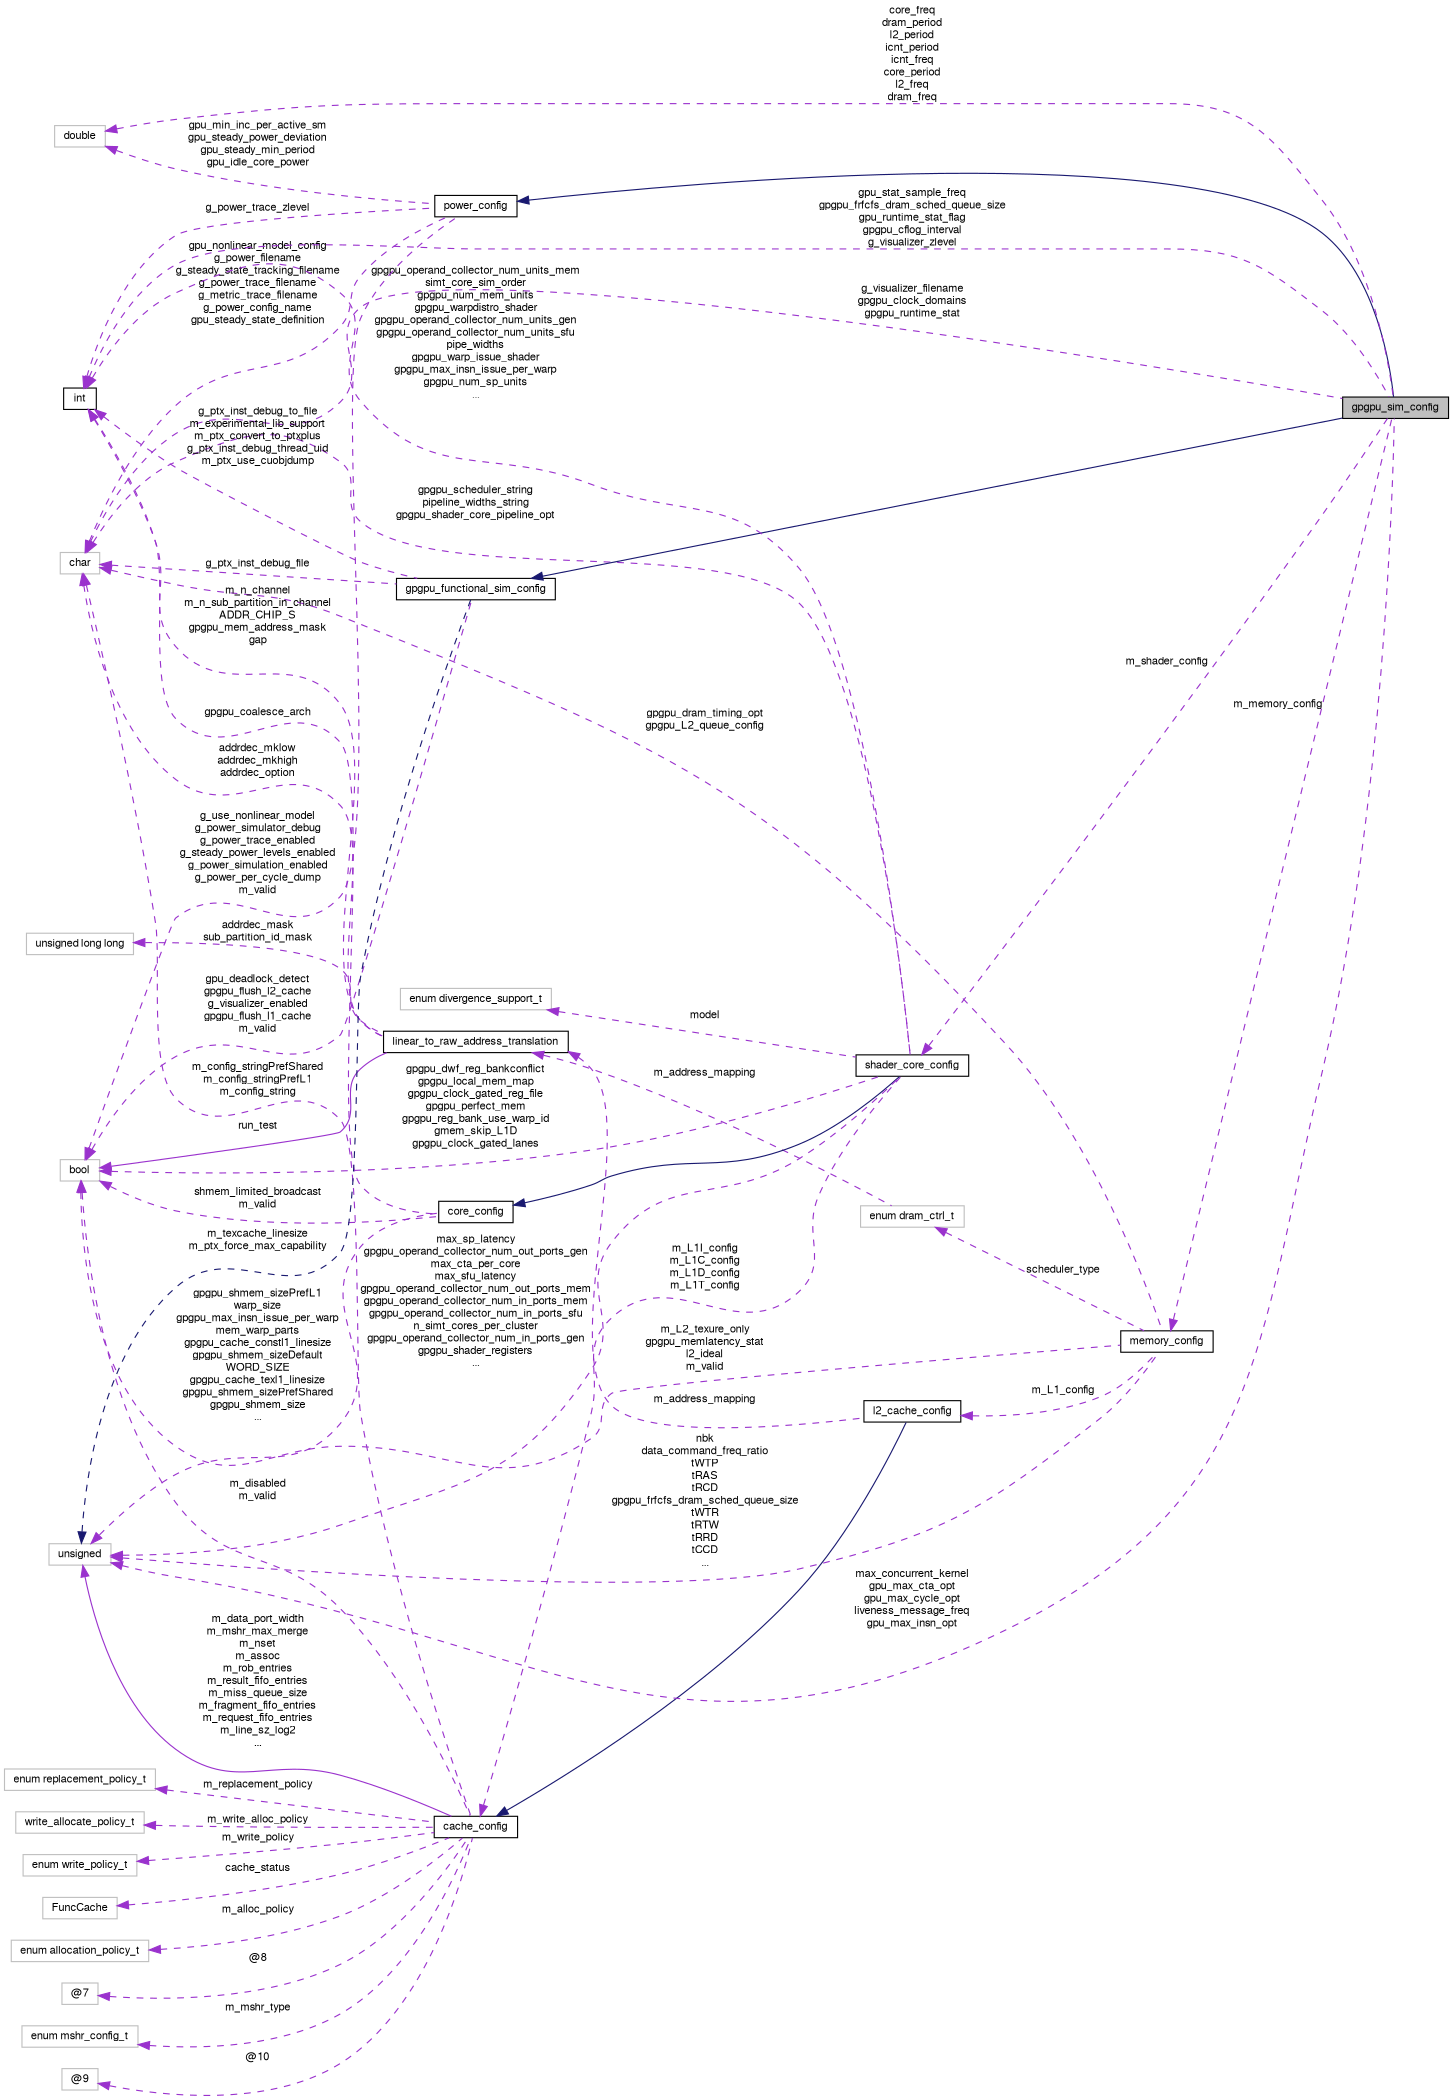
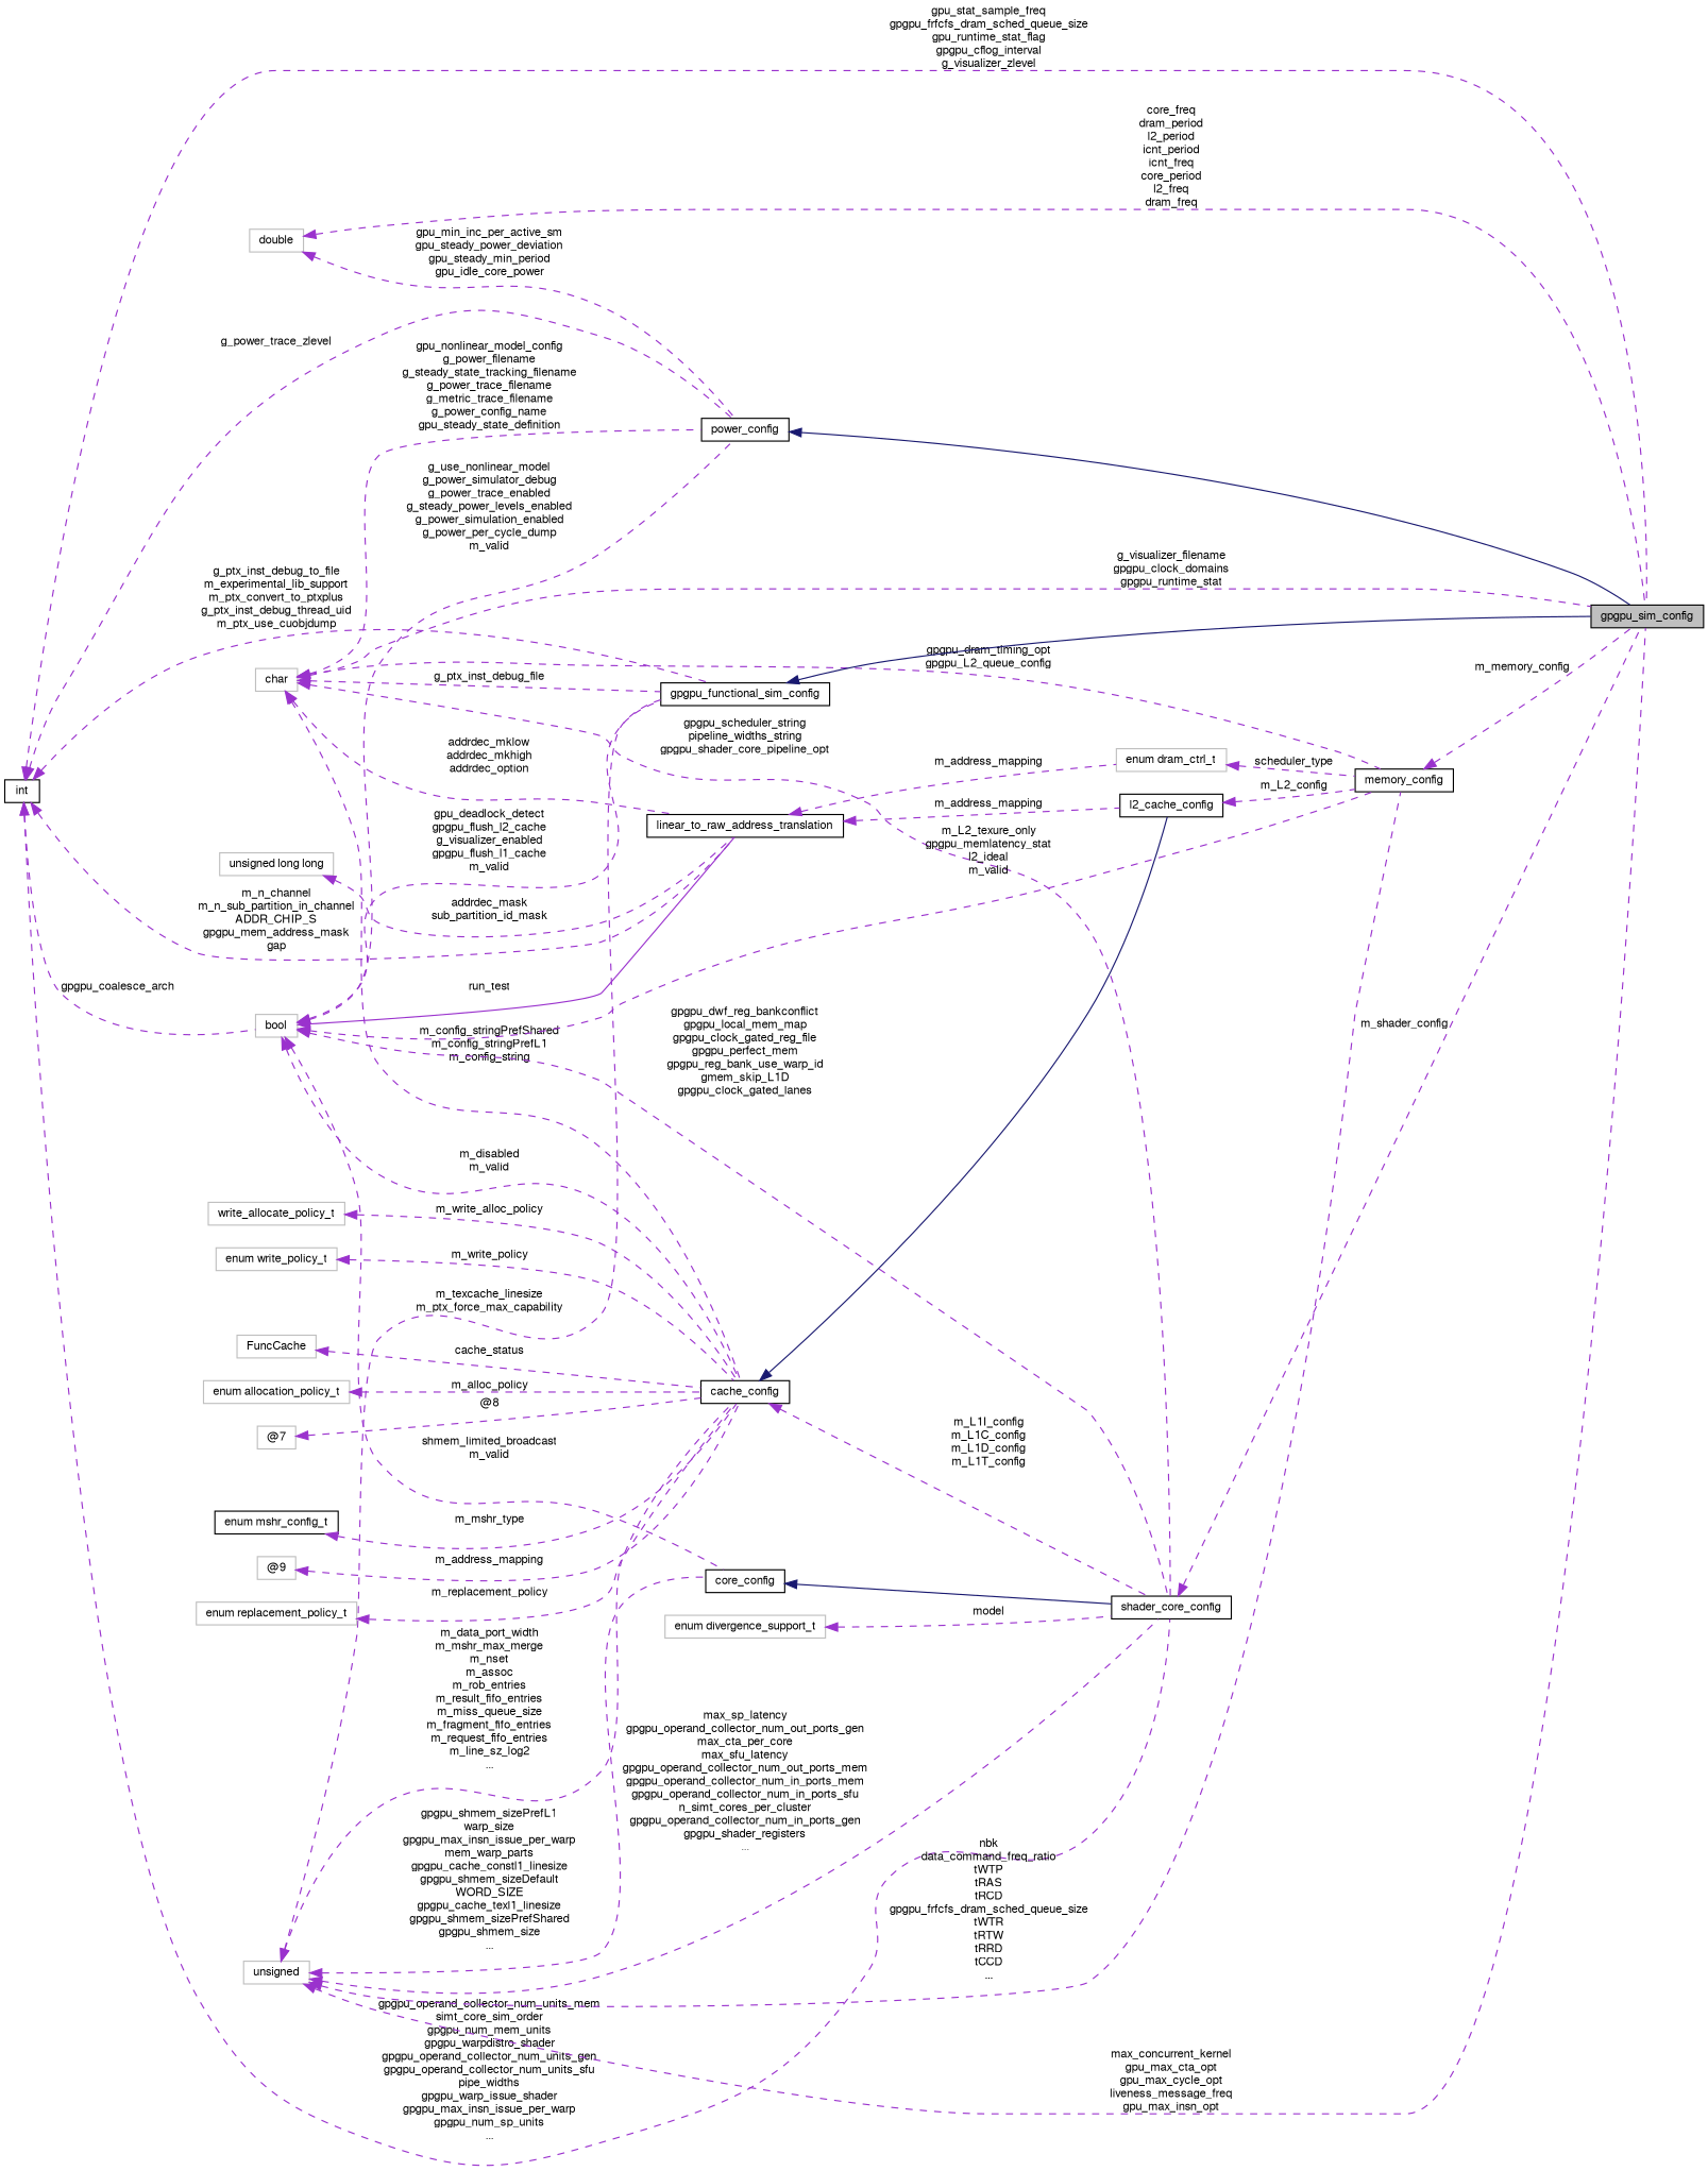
  digraph {
    rankdir=LR
    node [color=grey75 fontname=FreeSans fontsize=10 shape=record]
    edge [color=darkorchid3 dir=back fontname=FreeSans fontsize=10 labelfontname=FreeSans labelfontsize=10 style=dashed]
    n1 [color=black fillcolor=grey75 fontcolor=black height=0.2 label=gpgpu_sim_config style=filled width=0.4]
    n2 [color=black height=0.2 label=power_config width=0.4]
    n3 [height=0.2 label=double width=0.4]
    n4 [height=0.2 label=char width=0.4]
    n5 [color=black height=0.2 label=gpgpu_functional_sim_config width=0.4]
    n6 [color=black height=0.2 label=shader_core_config width=0.4]
    n7 [color=black height=0.2 label=cache_config width=0.4]
    n8 [color=black height=0.2 label=memory_config width=0.4]
    n9 [color=black height=0.2 label=linear_to_raw_address_translation width=0.4]
    n10 [color=black height=0.2 label=l2_cache_config width=0.4]
    n11 [height=0.2 label="enum dram_ctrl_t" width=0.4]
    n12 [color=black height=0.2 label=int width=0.4]
    n13 [color=black height=0.2 label=core_config width=0.4]
    n14 [height=0.2 label=bool width=0.4]
    n15 [height=0.2 label=unsigned width=0.4]
    n16 [height=0.2 label="enum divergence_support_t" width=0.4]
    n17 [height=0.2 label=write_allocate_policy_t width=0.4]
    n18 [height=0.2 label="enum write_policy_t" width=0.4]
    n19 [height=0.2 label=FuncCache width=0.4]
    n20 [height=0.2 label="enum allocation_policy_t" width=0.4]
    n21 [height=0.2 label="@7" width=0.4]
-   n22 [height=0.2 label="enum mshr_config_t" width=0.4]
+   n22 [color=black height=0.2 label="enum mshr_config_t" width=0.4]
    n23 [height=0.2 label="@9" width=0.4]
    n24 [height=0.2 label="enum replacement_policy_t" width=0.4]
    n25 [height=0.2 label="unsigned long long" width=0.4]
    n2 -> n1 [color=midnightblue style=solid]
    n3 -> n1 [label="core_freq\ndram_period\nl2_period\nicnt_period\nicnt_freq\ncore_period\nl2_freq\ndram_freq"]
    n3 -> n2 [label="gpu_min_inc_per_active_sm\ngpu_steady_power_deviation\ngpu_steady_min_period\ngpu_idle_core_power"]
    n4 -> n1 [label="g_visualizer_filename\ngpgpu_clock_domains\ngpgpu_runtime_stat"]
    n4 -> n2 [label="gpu_nonlinear_model_config\ng_power_filename\ng_steady_state_tracking_filename\ng_power_trace_filename\ng_metric_trace_filename\ng_power_config_name\ngpu_steady_state_definition"]
    n4 -> n5 [label=g_ptx_inst_debug_file]
    n4 -> n6 [label="gpgpu_scheduler_string\npipeline_widths_string\ngpgpu_shader_core_pipeline_opt"]
    n4 -> n7 [label="m_config_stringPrefShared\nm_config_stringPrefL1\nm_config_string"]
    n4 -> n8 [label="gpgpu_dram_timing_opt\ngpgpu_L2_queue_config"]
    n4 -> n9 [label="addrdec_mklow\naddrdec_mkhigh\naddrdec_option"]
    n5 -> n1 [color=midnightblue style=solid]
    n6 -> n1 [label=m_shader_config]
    n7 -> n6 [label="m_L1I_config\nm_L1C_config\nm_L1D_config\nm_L1T_config"]
    n7 -> n10 [color=midnightblue style=solid]
    n8 -> n1 [label=m_memory_config]
    n9 -> n10 [label=m_address_mapping]
    n9 -> n11 [label=m_address_mapping]
-   n10 -> n8 [label=m_L1_config]
+   n10 -> n8 [label=m_L2_config]
    n11 -> n8 [label=scheduler_type]
    n12 -> n1 [label="gpu_stat_sample_freq\ngpgpu_frfcfs_dram_sched_queue_size\ngpu_runtime_stat_flag\ngpgpu_cflog_interval\ng_visualizer_zlevel"]
    n12 -> n2 [label=g_power_trace_zlevel]
    n12 -> n5 [label="g_ptx_inst_debug_to_file\nm_experimental_lib_support\nm_ptx_convert_to_ptxplus\ng_ptx_inst_debug_thread_uid\nm_ptx_use_cuobjdump"]
    n12 -> n6 [label="gpgpu_operand_collector_num_units_mem\nsimt_core_sim_order\ngpgpu_num_mem_units\ngpgpu_warpdistro_shader\ngpgpu_operand_collector_num_units_gen\ngpgpu_operand_collector_num_units_sfu\npipe_widths\ngpgpu_warp_issue_shader\ngpgpu_max_insn_issue_per_warp\ngpgpu_num_sp_units\n..."]
    n12 -> n9 [label="m_n_channel\nm_n_sub_partition_in_channel\nADDR_CHIP_S\ngpgpu_mem_address_mask\ngap"]
-   n12 -> n13 [label=gpgpu_coalesce_arch]
+   n12 -> n14 [label=gpgpu_coalesce_arch]
    n13 -> n6 [color=midnightblue style=solid]
    n14 -> n2 [label="g_use_nonlinear_model\ng_power_simulator_debug\ng_power_trace_enabled\ng_steady_power_levels_enabled\ng_power_simulation_enabled\ng_power_per_cycle_dump\nm_valid"]
    n14 -> n5 [label="gpu_deadlock_detect\ngpgpu_flush_l2_cache\ng_visualizer_enabled\ngpgpu_flush_l1_cache\nm_valid"]
    n14 -> n6 [label="gpgpu_dwf_reg_bankconflict\ngpgpu_local_mem_map\ngpgpu_clock_gated_reg_file\ngpgpu_perfect_mem\ngpgpu_reg_bank_use_warp_id\ngmem_skip_L1D\ngpgpu_clock_gated_lanes"]
    n14 -> n7 [label="m_disabled\nm_valid"]
    n14 -> n8 [label="m_L2_texure_only\ngpgpu_memlatency_stat\nl2_ideal\nm_valid"]
    n14 -> n9 [label=run_test style=solid]
    n14 -> n13 [label="shmem_limited_broadcast\nm_valid"]
    n15 -> n1 [label="max_concurrent_kernel\ngpu_max_cta_opt\ngpu_max_cycle_opt\nliveness_message_freq\ngpu_max_insn_opt"]
-   n15 -> n5 [color=midnightblue label="m_texcache_linesize\nm_ptx_force_max_capability"]
+   n15 -> n5 [label="m_texcache_linesize\nm_ptx_force_max_capability"]
    n15 -> n6 [label="max_sp_latency\ngpgpu_operand_collector_num_out_ports_gen\nmax_cta_per_core\nmax_sfu_latency\ngpgpu_operand_collector_num_out_ports_mem\ngpgpu_operand_collector_num_in_ports_mem\ngpgpu_operand_collector_num_in_ports_sfu\nn_simt_cores_per_cluster\ngpgpu_operand_collector_num_in_ports_gen\ngpgpu_shader_registers\n..."]
-   n15 -> n7 [label="m_data_port_width\nm_mshr_max_merge\nm_nset\nm_assoc\nm_rob_entries\nm_result_fifo_entries\nm_miss_queue_size\nm_fragment_fifo_entries\nm_request_fifo_entries\nm_line_sz_log2\n..." style=solid]
+   n15 -> n7 [label="m_data_port_width\nm_mshr_max_merge\nm_nset\nm_assoc\nm_rob_entries\nm_result_fifo_entries\nm_miss_queue_size\nm_fragment_fifo_entries\nm_request_fifo_entries\nm_line_sz_log2\n..."]
    n15 -> n8 [label="nbk\ndata_command_freq_ratio\ntWTP\ntRAS\ntRCD\ngpgpu_frfcfs_dram_sched_queue_size\ntWTR\ntRTW\ntRRD\ntCCD\n..."]
    n15 -> n13 [label="gpgpu_shmem_sizePrefL1\nwarp_size\ngpgpu_max_insn_issue_per_warp\nmem_warp_parts\ngpgpu_cache_constl1_linesize\ngpgpu_shmem_sizeDefault\nWORD_SIZE\ngpgpu_cache_texl1_linesize\ngpgpu_shmem_sizePrefShared\ngpgpu_shmem_size\n..."]
    n16 -> n6 [label=model]
    n17 -> n7 [label=m_write_alloc_policy]
    n18 -> n7 [label=m_write_policy]
    n19 -> n7 [label=cache_status]
    n20 -> n7 [label=m_alloc_policy]
    n21 -> n7 [label="@8"]
    n22 -> n7 [label=m_mshr_type]
-   n23 -> n7 [label="@10"]
+   n23 -> n7 [label=m_address_mapping]
    n24 -> n7 [label=m_replacement_policy]
    n25 -> n9 [label="addrdec_mask\nsub_partition_id_mask"]
  }
